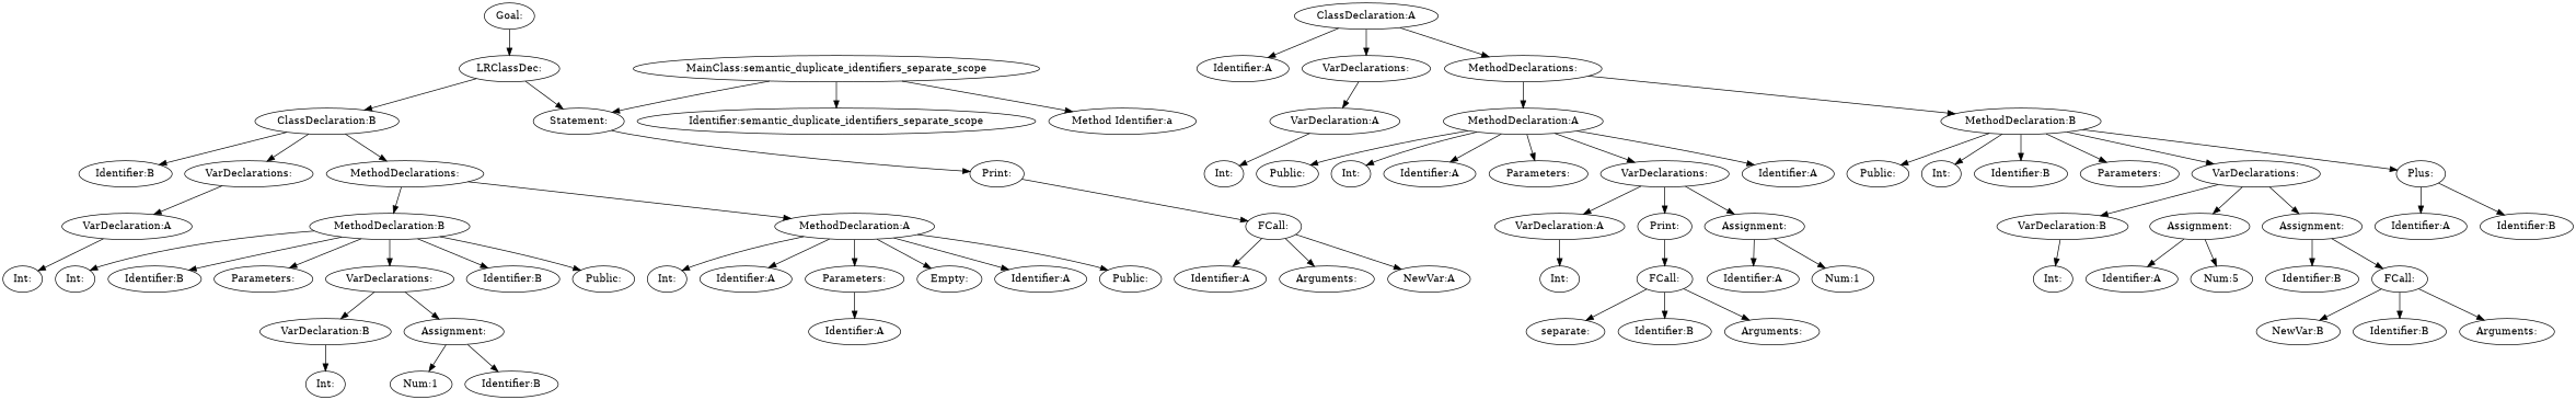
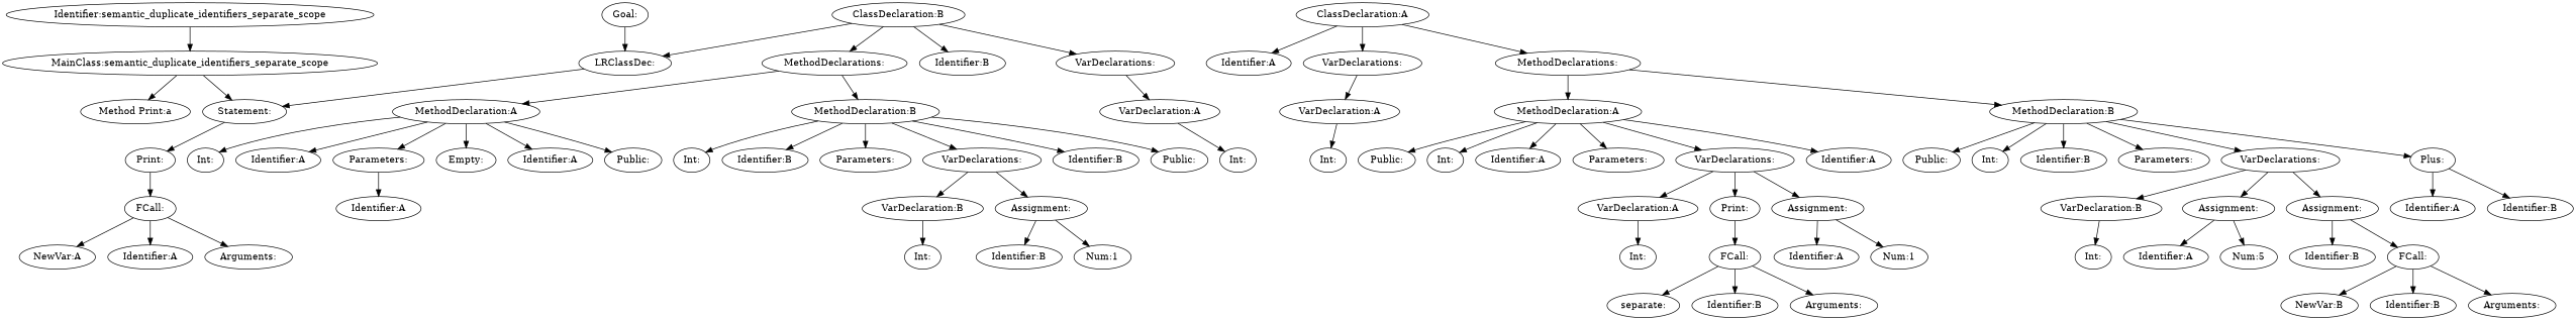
  digraph {
    fontname="DejaVu Serif"
    node [fontname="DejaVu Serif"]
    edge [fontname="DejaVu Serif"]
    n1 [label="Goal:"]
    n2 [label="LRClassDec:"]
    n3 [label="MainClass:semantic_duplicate_identifiers_separate_scope"]
    n4 [label="Identifier:semantic_duplicate_identifiers_separate_scope"]
-   n5 [label="Method Identifier:a"]
+   n5 [label="Method Print:a"]
    n6 [label="Statement:"]
    n7 [label="ClassDeclaration:B"]
    n8 [label="Print:"]
    n9 [label="FCall:"]
    n10 [label="NewVar:A"]
    n11 [label="Identifier:A"]
    n12 [label="Arguments:"]
    n13 [label="ClassDeclaration:A"]
    n14 [label="Identifier:A"]
    n15 [label="VarDeclarations:"]
    n16 [label="MethodDeclarations:"]
    n17 [label="Identifier:B"]
    n18 [label="VarDeclarations:"]
    n19 [label="MethodDeclarations:"]
    n20 [label="VarDeclaration:A"]
    n21 [label="MethodDeclaration:A"]
    n22 [label="MethodDeclaration:B"]
    n23 [label="Int:"]
    n24 [label="Public:"]
    n25 [label="Int:"]
    n26 [label="Identifier:A"]
    n27 [label="Parameters:"]
    n28 [label="VarDeclarations:"]
    n29 [label="Identifier:A"]
    n30 [label="Public:"]
    n31 [label="Int:"]
    n32 [label="Identifier:B"]
    n33 [label="Parameters:"]
    n34 [label="VarDeclarations:"]
    n35 [label="Plus:"]
    n36 [label="VarDeclaration:A"]
    n37 [label="Print:"]
    n38 [label="Assignment:"]
    n39 [label="Int:"]
    n40 [label="FCall:"]
    n41 [label="Identifier:A"]
    n42 [label="Num:1"]
    n43 [label="separate:"]
    n44 [label="Identifier:B"]
    n45 [label="Arguments:"]
    n46 [label="VarDeclaration:B"]
    n47 [label="Assignment:"]
    n48 [label="Assignment:"]
    n49 [label="Identifier:A"]
    n50 [label="Identifier:B"]
    n51 [label="Int:"]
    n52 [label="Identifier:A"]
    n53 [label="Num:5"]
    n54 [label="Identifier:B"]
    n55 [label="FCall:"]
    n56 [label="NewVar:B"]
    n57 [label="Identifier:B"]
    n58 [label="Arguments:"]
    n59 [label="VarDeclaration:A"]
    n60 [label="MethodDeclaration:A"]
    n61 [label="MethodDeclaration:B"]
    n62 [label="Int:"]
    n63 [label="Public:"]
    n64 [label="Int:"]
    n65 [label="Identifier:A"]
    n66 [label="Parameters:"]
    n67 [label="Empty:"]
    n68 [label="Identifier:A"]
    n69 [label="Public:"]
    n70 [label="Int:"]
    n71 [label="Identifier:B"]
    n72 [label="Parameters:"]
    n73 [label="VarDeclarations:"]
    n74 [label="Identifier:B"]
    n75 [label="Identifier:A"]
    n76 [label="VarDeclaration:B"]
    n77 [label="Assignment:"]
    n78 [label="Int:"]
    n79 [label="Identifier:B"]
    n80 [label="Num:1"]
    n1 -> n2
    n2 -> n6
-   n2 -> n7
-   n3 -> n4
+   n7 -> n2
+   n4 -> n3
    n3 -> n5
    n3 -> n6
    n6 -> n8
    n7 -> n17
    n7 -> n18
    n7 -> n19
    n8 -> n9
    n9 -> n10
    n9 -> n11
    n9 -> n12
    n13 -> n14
    n13 -> n15
    n13 -> n16
    n15 -> n20
    n16 -> n21
    n16 -> n22
    n18 -> n59
    n19 -> n60
    n19 -> n61
    n20 -> n23
    n21 -> n24
    n21 -> n25
    n21 -> n26
    n21 -> n27
    n21 -> n28
    n21 -> n29
    n22 -> n30
    n22 -> n31
    n22 -> n32
    n22 -> n33
    n22 -> n34
    n22 -> n35
    n28 -> n36
    n28 -> n37
    n28 -> n38
    n34 -> n46
    n34 -> n47
    n34 -> n48
    n35 -> n49
    n35 -> n50
    n36 -> n39
    n37 -> n40
    n38 -> n41
    n38 -> n42
    n40 -> n43
    n40 -> n44
    n40 -> n45
    n46 -> n51
    n47 -> n52
    n47 -> n53
    n48 -> n54
    n48 -> n55
    n55 -> n56
    n55 -> n57
    n55 -> n58
    n59 -> n62
    n60 -> n63
    n60 -> n64
    n60 -> n65
    n60 -> n66
    n60 -> n67
    n60 -> n68
    n61 -> n69
    n61 -> n70
    n61 -> n71
    n61 -> n72
    n61 -> n73
    n61 -> n74
    n66 -> n75
    n73 -> n76
    n73 -> n77
    n76 -> n78
    n77 -> n79
    n77 -> n80
  }
